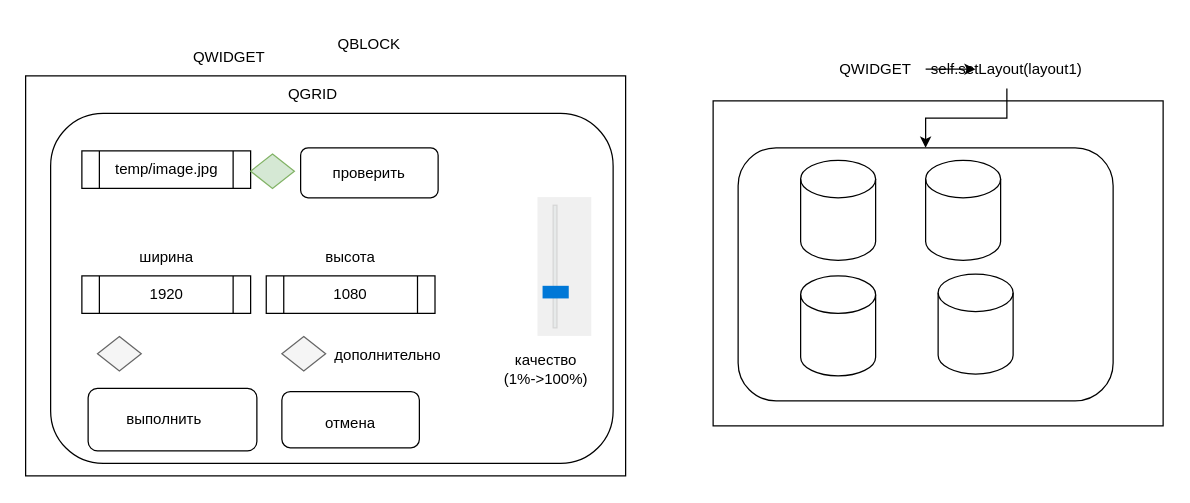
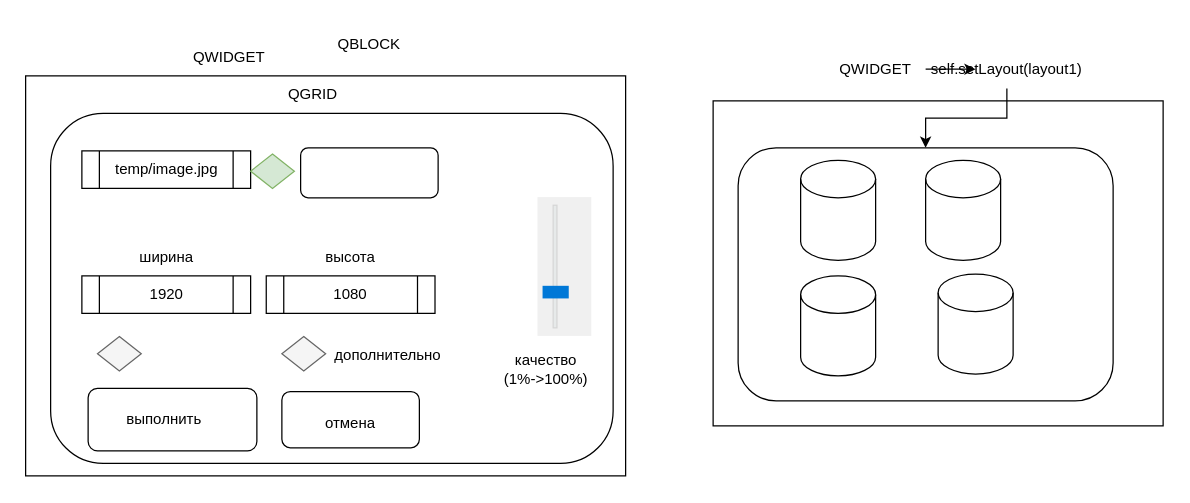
  <mxCell id="0" />
  <mxCell id="1" parent="0" />
  <mxCell id="2" value="" style="rounded=0;whiteSpace=wrap;html=1;" parent="1" vertex="1"><mxGeometry x="20" y="60" width="480" height="320" as="geometry" /></mxCell>
  <mxCell id="3" value="" style="rounded=1;whiteSpace=wrap;html=1;" vertex="1" parent="1"><mxGeometry x="40" y="90" width="450" height="280" as="geometry" /></mxCell>
  <mxCell id="4" value="" style="rounded=1;whiteSpace=wrap;html=1;" parent="1" vertex="1"><mxGeometry x="70" y="310" width="135" height="50" as="geometry" /></mxCell>
  <mxCell id="5" value="выполнить" style="text;html=1;strokeColor=none;fillColor=none;align=center;verticalAlign=middle;whiteSpace=wrap;rounded=0;" parent="1" vertex="1"><mxGeometry x="97.5" y="320" width="66.25" height="30" as="geometry" /></mxCell>
  <mxCell id="6" value="" style="rounded=1;whiteSpace=wrap;html=1;" parent="1" vertex="1"><mxGeometry x="240" y="117.5" width="110" height="40" as="geometry" /></mxCell>
- <mxCell id="7" value="проверить" style="text;html=1;strokeColor=none;fillColor=none;align=center;verticalAlign=middle;whiteSpace=wrap;rounded=0;" parent="1" vertex="1"><mxGeometry x="260" y="127.5" width="70" height="20" as="geometry" /></mxCell>
  <mxCell id="8" value="" style="rounded=1;whiteSpace=wrap;html=1;" parent="1" vertex="1"><mxGeometry x="225" y="312.5" width="110" height="45" as="geometry" /></mxCell>
  <mxCell id="9" value="" style="shape=process;whiteSpace=wrap;html=1;backgroundOutline=1;" parent="1" vertex="1"><mxGeometry x="65" y="120" width="135" height="30" as="geometry" /></mxCell>
  <mxCell id="10" value="отмена" style="text;html=1;strokeColor=none;fillColor=none;align=center;verticalAlign=middle;whiteSpace=wrap;rounded=0;" parent="1" vertex="1"><mxGeometry x="250" y="322.5" width="60" height="30" as="geometry" /></mxCell>
  <mxCell id="11" value="temp/image.jpg" style="text;html=1;strokeColor=none;fillColor=none;align=center;verticalAlign=middle;whiteSpace=wrap;rounded=0;" parent="1" vertex="1"><mxGeometry x="97.5" y="105" width="70" height="60" as="geometry" /></mxCell>
  <mxCell id="12" value="" style="shape=image;verticalLabelPosition=bottom;labelBackgroundColor=default;verticalAlign=top;aspect=fixed;imageAspect=0;image=data:image/png,iVBORw0KGgoAAAANSUhEUgAAACsAAABvCAYAAAB1lDm6AAAAAXNSR0IArs4c6QAAAARnQU1BAACxjwv8YQUAAAAJcEhZcwAADsMAAA7DAcdvqGQAAADhSURBVHhe7dxBCoJAGEDhqRMUuGlO2hE86bQRmhso6t+qVdazJt4Hg//yIYMgOB5qrWNqxDGuTTCWYizl5adBKSWmVc45Jt6mO3vuumXtzT1LMZZiLMVYirEUYynGUoylGEsxlmIsxViKsRRjKcZSjKUYSzGWYizFWIqxFGMpxlKMpRhLMZZiLMVYirEUYynGUpqKffrY99TfYvqcer3E9B63AcVYirEUYylNxW46rvI4/XEfht8/rvItxlKMpRhLMZZiLMVYirEUYynGUoyl/H/s/Ao+r7350xuKsRRjGSlNNsgl5SD/peMAAAAASUVORK5CYII=;" parent="1" vertex="1"><mxGeometry x="430" y="157.5" width="43" height="111" as="geometry" /></mxCell>
  <mxCell id="13" value="качество (1%-&amp;gt;100%)" style="text;html=1;strokeColor=none;fillColor=none;align=center;verticalAlign=middle;whiteSpace=wrap;rounded=0;" parent="1" vertex="1"><mxGeometry x="400" y="280" width="73" height="30" as="geometry" /></mxCell>
  <mxCell id="14" value="" style="rhombus;whiteSpace=wrap;html=1;fillColor=#d5e8d4;strokeColor=#82b366;" parent="1" vertex="1"><mxGeometry x="200" y="122.5" width="35" height="27.5" as="geometry" /></mxCell>
  <mxCell id="15" value="" style="shape=process;whiteSpace=wrap;html=1;backgroundOutline=1;" parent="1" vertex="1"><mxGeometry x="65" y="220" width="135" height="30" as="geometry" /></mxCell>
  <mxCell id="16" value="" style="shape=process;whiteSpace=wrap;html=1;backgroundOutline=1;" parent="1" vertex="1"><mxGeometry x="212.5" y="220" width="135" height="30" as="geometry" /></mxCell>
  <mxCell id="17" value="ширина" style="text;html=1;strokeColor=none;fillColor=none;align=center;verticalAlign=middle;whiteSpace=wrap;rounded=0;" parent="1" vertex="1"><mxGeometry x="103" y="190" width="60" height="30" as="geometry" /></mxCell>
  <mxCell id="18" value="высота" style="text;html=1;strokeColor=none;fillColor=none;align=center;verticalAlign=middle;whiteSpace=wrap;rounded=0;" parent="1" vertex="1"><mxGeometry x="250" y="190" width="60" height="30" as="geometry" /></mxCell>
  <mxCell id="19" value="1920" style="text;html=1;strokeColor=none;fillColor=none;align=center;verticalAlign=middle;whiteSpace=wrap;rounded=0;" parent="1" vertex="1"><mxGeometry x="102.5" y="220" width="60" height="30" as="geometry" /></mxCell>
  <mxCell id="20" value="1080" style="text;html=1;strokeColor=none;fillColor=none;align=center;verticalAlign=middle;whiteSpace=wrap;rounded=0;" parent="1" vertex="1"><mxGeometry x="250" y="220" width="60" height="30" as="geometry" /></mxCell>
  <mxCell id="21" value="" style="rhombus;whiteSpace=wrap;html=1;fillColor=#f5f5f5;fontColor=#333333;strokeColor=#666666;" parent="1" vertex="1"><mxGeometry x="77.5" y="268.5" width="35" height="27.5" as="geometry" /></mxCell>
  <mxCell id="22" value="" style="rhombus;whiteSpace=wrap;html=1;fillColor=#f5f5f5;fontColor=#333333;strokeColor=#666666;" vertex="1" parent="1"><mxGeometry x="225" y="268.5" width="35" height="27.5" as="geometry" /></mxCell>
  <mxCell id="23" value="дополнительно" style="text;html=1;strokeColor=none;fillColor=none;align=center;verticalAlign=middle;whiteSpace=wrap;rounded=0;" vertex="1" parent="1"><mxGeometry x="260" y="268.5" width="100" height="30" as="geometry" /></mxCell>
  <mxCell id="24" value="" style="rounded=0;whiteSpace=wrap;html=1;" vertex="1" parent="1"><mxGeometry x="570" y="80" width="360" height="260" as="geometry" /></mxCell>
  <mxCell id="25" value="QWIDGET" style="text;html=1;strokeColor=none;fillColor=none;align=center;verticalAlign=middle;whiteSpace=wrap;rounded=0;" vertex="1" parent="1"><mxGeometry x="670" y="40" width="60" height="30" as="geometry" /></mxCell>
  <mxCell id="26" style="edgeStyle=orthogonalEdgeStyle;rounded=0;orthogonalLoop=1;jettySize=auto;html=1;entryX=0.5;entryY=0;entryDx=0;entryDy=0;" edge="1" parent="1" source="27" target="29"><mxGeometry relative="1" as="geometry" /></mxCell>
  <mxCell id="27" value="self.setLayout(layout1)" style="text;html=1;strokeColor=none;fillColor=none;align=center;verticalAlign=middle;whiteSpace=wrap;rounded=0;" vertex="1" parent="1"><mxGeometry x="775" y="40" width="60" height="30" as="geometry" /></mxCell>
  <mxCell id="28" value="" style="endArrow=classic;html=1;rounded=0;" edge="1" parent="1"><mxGeometry width="50" height="50" relative="1" as="geometry"><mxPoint x="740" y="54.66" as="sourcePoint" /><mxPoint x="780" y="54.66" as="targetPoint" /></mxGeometry></mxCell>
  <mxCell id="29" value="" style="rounded=1;whiteSpace=wrap;html=1;" vertex="1" parent="1"><mxGeometry x="590" y="117.5" width="300" height="202.5" as="geometry" /></mxCell>
  <mxCell id="30" value="" style="shape=cylinder3;whiteSpace=wrap;html=1;boundedLbl=1;backgroundOutline=1;size=15;" vertex="1" parent="1"><mxGeometry x="740" y="127.5" width="60" height="80" as="geometry" /></mxCell>
  <mxCell id="31" value="" style="shape=cylinder3;whiteSpace=wrap;html=1;boundedLbl=1;backgroundOutline=1;size=15;" vertex="1" parent="1"><mxGeometry x="640" y="127.5" width="60" height="80" as="geometry" /></mxCell>
  <mxCell id="32" value="" style="shape=cylinder3;whiteSpace=wrap;html=1;boundedLbl=1;backgroundOutline=1;size=15;" vertex="1" parent="1"><mxGeometry x="750" y="218.5" width="60" height="80" as="geometry" /></mxCell>
  <mxCell id="33" value="" style="shape=cylinder3;whiteSpace=wrap;html=1;boundedLbl=1;backgroundOutline=1;size=15;" vertex="1" parent="1"><mxGeometry x="640" y="220" width="60" height="80" as="geometry" /></mxCell>
  <mxCell id="34" value="QWIDGET" style="text;html=1;strokeColor=none;fillColor=none;align=center;verticalAlign=middle;whiteSpace=wrap;rounded=0;" vertex="1" parent="1"><mxGeometry x="152.5" y="30" width="60" height="30" as="geometry" /></mxCell>
  <mxCell id="35" value="QGRID" style="text;html=1;strokeColor=none;fillColor=none;align=center;verticalAlign=middle;whiteSpace=wrap;rounded=0;" vertex="1" parent="1"><mxGeometry x="220" y="60" width="60" height="30" as="geometry" /></mxCell>
  <mxCell id="36" value="QBLOCK" style="text;html=1;strokeColor=none;fillColor=none;align=center;verticalAlign=middle;whiteSpace=wrap;rounded=0;" vertex="1" parent="1"><mxGeometry x="265" y="20" width="60" height="30" as="geometry" /></mxCell>
